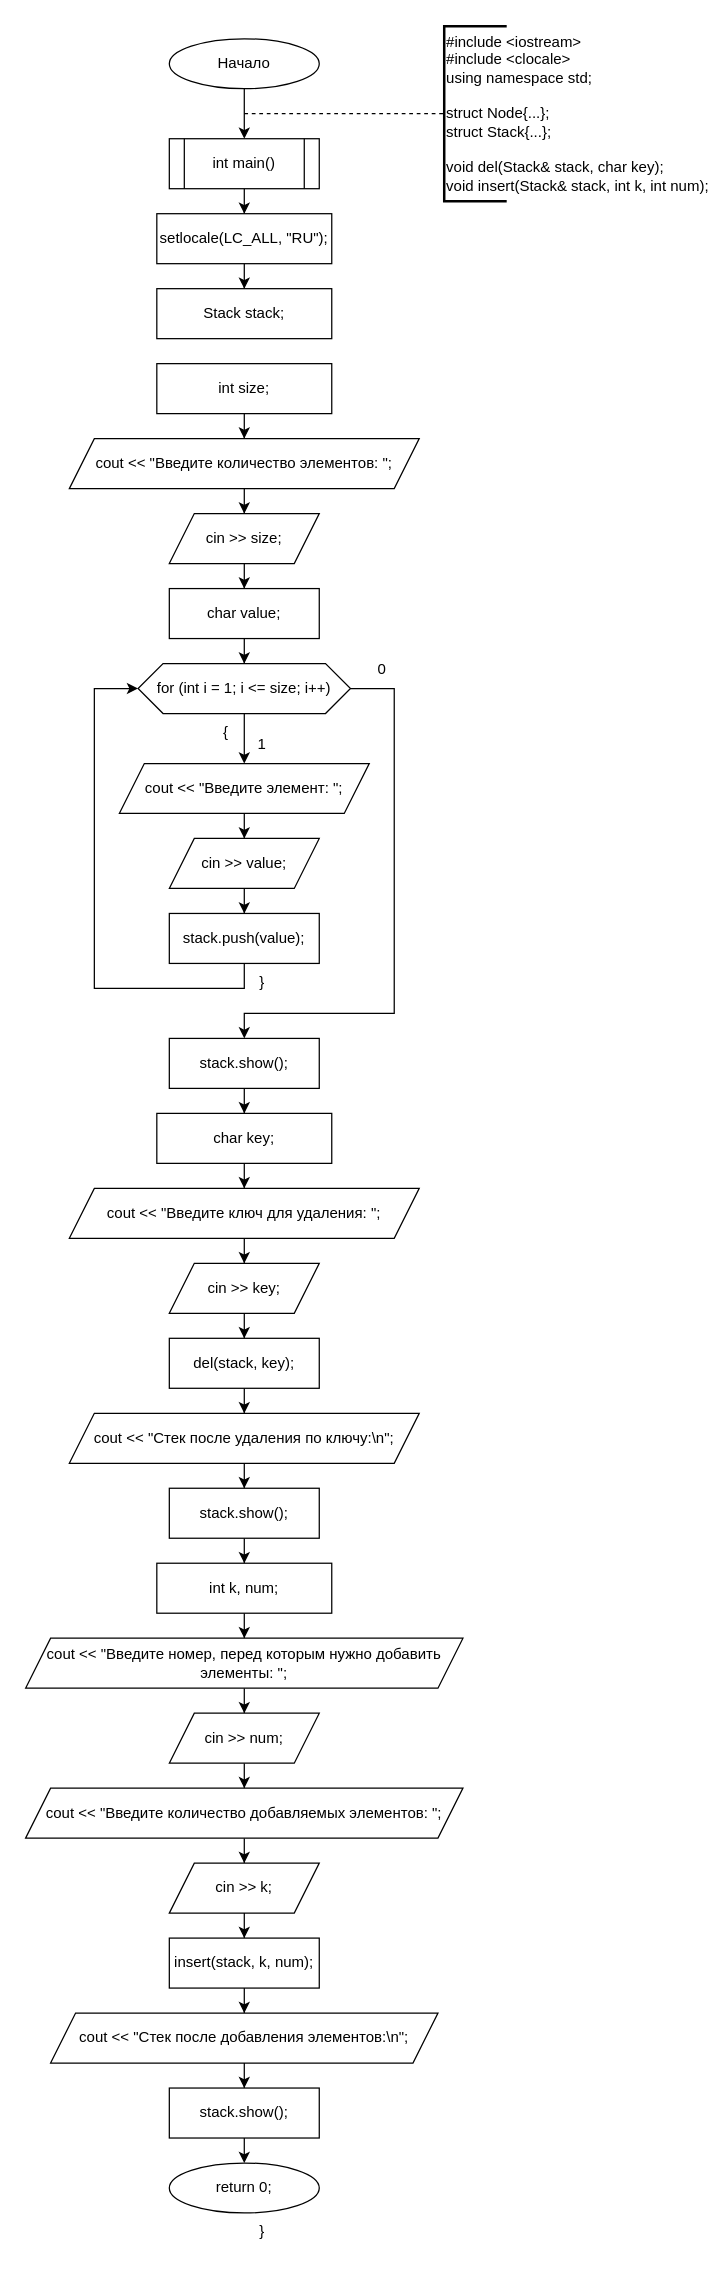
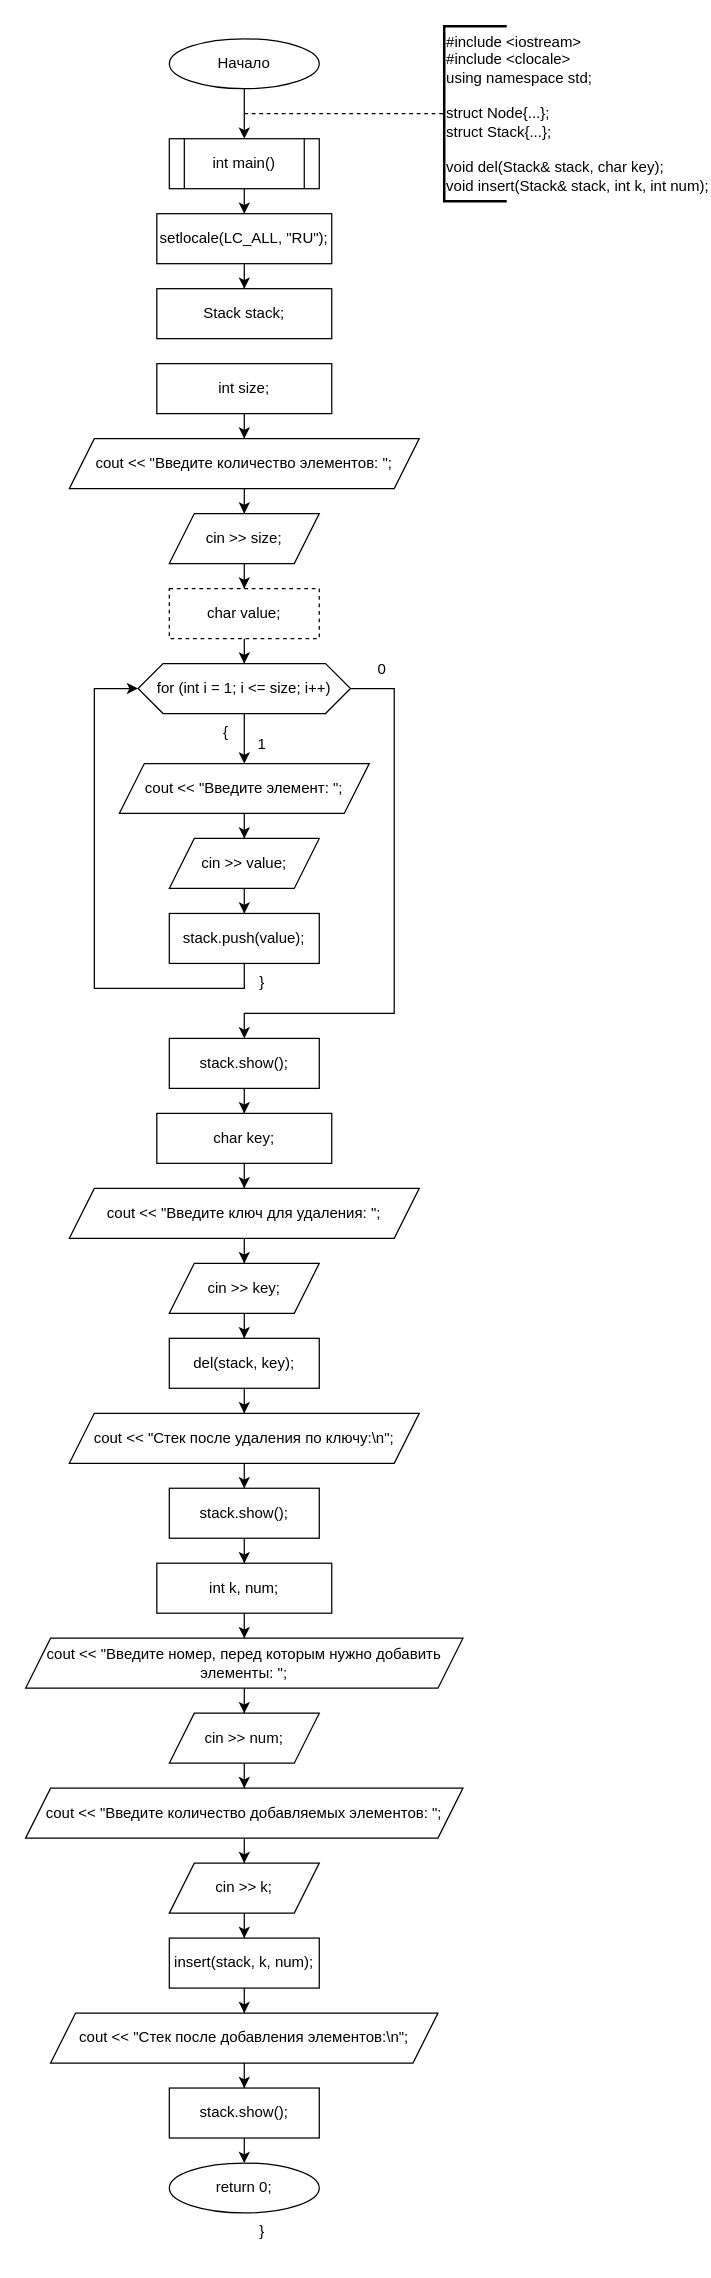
  <mxCell id="0" />
  <mxCell id="1" parent="0" />
  <mxCell id="2" value="" style="edgeStyle=orthogonalEdgeStyle;rounded=0;orthogonalLoop=1;jettySize=auto;html=1;" edge="1" parent="1" source="3" target="5"><mxGeometry relative="1" as="geometry" /></mxCell>
  <mxCell id="3" value="Начало" style="ellipse;whiteSpace=wrap;html=1;" vertex="1" parent="1"><mxGeometry x="135" y="30" width="120" height="40" as="geometry" /></mxCell>
  <mxCell id="4" value="" style="edgeStyle=orthogonalEdgeStyle;rounded=0;orthogonalLoop=1;jettySize=auto;html=1;" edge="1" parent="1" source="5" target="9"><mxGeometry relative="1" as="geometry" /></mxCell>
  <mxCell id="5" value="int main()" style="shape=process;whiteSpace=wrap;html=1;backgroundOutline=1;" vertex="1" parent="1"><mxGeometry x="135" y="110" width="120" height="40" as="geometry" /></mxCell>
  <mxCell id="6" value="" style="endArrow=none;dashed=1;html=1;rounded=0;" edge="1" parent="1" target="7"><mxGeometry width="50" height="50" relative="1" as="geometry"><mxPoint x="195" y="90" as="sourcePoint" /><mxPoint x="355" y="90" as="targetPoint" /></mxGeometry></mxCell>
  <mxCell id="7" value="&lt;div&gt;#include &amp;lt;iostream&amp;gt;&lt;/div&gt;&lt;div&gt;#include &amp;lt;clocale&amp;gt;&lt;/div&gt;&lt;div&gt;using namespace std;&lt;/div&gt;&lt;div&gt;&lt;br&gt;&lt;/div&gt;&lt;div&gt;struct Node{...};&lt;/div&gt;&lt;div&gt;struct Stack{...};&lt;/div&gt;&lt;div&gt;&lt;br&gt;&lt;/div&gt;&lt;div&gt;&lt;div&gt;void del(Stack&amp;amp; stack, char key);&lt;/div&gt;&lt;div&gt;void insert(Stack&amp;amp; stack, int k, int num);&lt;/div&gt;&lt;/div&gt;" style="strokeWidth=2;html=1;shape=mxgraph.flowchart.annotation_1;align=left;pointerEvents=1;" vertex="1" parent="1"><mxGeometry x="355" y="20" width="50" height="140" as="geometry" /></mxCell>
  <mxCell id="8" value="" style="edgeStyle=orthogonalEdgeStyle;rounded=0;orthogonalLoop=1;jettySize=auto;html=1;" edge="1" parent="1" source="9" target="10"><mxGeometry relative="1" as="geometry" /></mxCell>
  <mxCell id="9" value="setlocale(LC_ALL, &quot;RU&quot;);" style="whiteSpace=wrap;html=1;" vertex="1" parent="1"><mxGeometry x="125" y="170" width="140" height="40" as="geometry" /></mxCell>
  <mxCell id="10" value="Stack stack;" style="whiteSpace=wrap;html=1;" vertex="1" parent="1"><mxGeometry x="125" y="230" width="140" height="40" as="geometry" /></mxCell>
  <mxCell id="11" value="" style="edgeStyle=orthogonalEdgeStyle;rounded=0;orthogonalLoop=1;jettySize=auto;html=1;" edge="1" parent="1" source="12" target="14"><mxGeometry relative="1" as="geometry" /></mxCell>
  <mxCell id="12" value="int size;" style="whiteSpace=wrap;html=1;" vertex="1" parent="1"><mxGeometry x="125" y="290" width="140" height="40" as="geometry" /></mxCell>
  <mxCell id="13" value="" style="edgeStyle=orthogonalEdgeStyle;rounded=0;orthogonalLoop=1;jettySize=auto;html=1;" edge="1" parent="1" source="14" target="16"><mxGeometry relative="1" as="geometry" /></mxCell>
  <mxCell id="14" value="cout &lt;&lt; &quot;Введите количество элементов: &quot;;" style="shape=parallelogram;perimeter=parallelogramPerimeter;whiteSpace=wrap;html=1;fixedSize=1;" vertex="1" parent="1"><mxGeometry x="55" y="350" width="280" height="40" as="geometry" /></mxCell>
  <mxCell id="15" value="" style="edgeStyle=orthogonalEdgeStyle;rounded=0;orthogonalLoop=1;jettySize=auto;html=1;" edge="1" parent="1" source="16" target="18"><mxGeometry relative="1" as="geometry" /></mxCell>
  <mxCell id="16" value="cin &amp;gt;&amp;gt; size;" style="shape=parallelogram;perimeter=parallelogramPerimeter;whiteSpace=wrap;html=1;fixedSize=1;" vertex="1" parent="1"><mxGeometry x="135" y="410" width="120" height="40" as="geometry" /></mxCell>
  <mxCell id="17" value="" style="edgeStyle=orthogonalEdgeStyle;rounded=0;orthogonalLoop=1;jettySize=auto;html=1;" edge="1" parent="1" source="18" target="21"><mxGeometry relative="1" as="geometry" /></mxCell>
- <mxCell id="18" value="char value;" style="whiteSpace=wrap;html=1;" vertex="1" parent="1"><mxGeometry x="135" y="470" width="120" height="40" as="geometry" /></mxCell>
+ <mxCell id="18" value="char value;" style="whiteSpace=wrap;html=1;dashed=1;" vertex="1" parent="1"><mxGeometry x="135" y="470" width="120" height="40" as="geometry" /></mxCell>
  <mxCell id="19" value="" style="edgeStyle=orthogonalEdgeStyle;rounded=0;orthogonalLoop=1;jettySize=auto;html=1;" edge="1" parent="1" source="21" target="23"><mxGeometry relative="1" as="geometry" /></mxCell>
  <mxCell id="20" style="edgeStyle=orthogonalEdgeStyle;rounded=0;orthogonalLoop=1;jettySize=auto;html=1;entryX=0.5;entryY=0;entryDx=0;entryDy=0;" edge="1" parent="1" source="21" target="33"><mxGeometry relative="1" as="geometry"><mxPoint x="195" y="830" as="targetPoint" /><Array as="points"><mxPoint x="315" y="550" /><mxPoint x="315" y="810" /><mxPoint x="195" y="810" /></Array></mxGeometry></mxCell>
  <mxCell id="21" value="for (int i = 1; i &amp;lt;= size; i++)" style="shape=hexagon;perimeter=hexagonPerimeter2;whiteSpace=wrap;html=1;fixedSize=1;" vertex="1" parent="1"><mxGeometry x="110" y="530" width="170" height="40" as="geometry" /></mxCell>
  <mxCell id="22" value="" style="edgeStyle=orthogonalEdgeStyle;rounded=0;orthogonalLoop=1;jettySize=auto;html=1;" edge="1" parent="1" source="23" target="27"><mxGeometry relative="1" as="geometry" /></mxCell>
  <mxCell id="23" value="cout &amp;lt;&amp;lt; &quot;Введите элемент: &quot;;" style="shape=parallelogram;perimeter=parallelogramPerimeter;whiteSpace=wrap;html=1;fixedSize=1;" vertex="1" parent="1"><mxGeometry x="95" y="610" width="200" height="40" as="geometry" /></mxCell>
  <mxCell id="24" value="{" style="text;html=1;align=center;verticalAlign=middle;resizable=0;points=[];autosize=1;strokeColor=none;fillColor=none;" vertex="1" parent="1"><mxGeometry x="165" y="570" width="30" height="30" as="geometry" /></mxCell>
  <mxCell id="25" value="1" style="text;html=1;align=center;verticalAlign=middle;resizable=0;points=[];autosize=1;strokeColor=none;fillColor=none;" vertex="1" parent="1"><mxGeometry x="194" y="580" width="30" height="30" as="geometry" /></mxCell>
  <mxCell id="26" value="" style="edgeStyle=orthogonalEdgeStyle;rounded=0;orthogonalLoop=1;jettySize=auto;html=1;" edge="1" parent="1" source="27" target="29"><mxGeometry relative="1" as="geometry" /></mxCell>
  <mxCell id="27" value="cin &amp;gt;&amp;gt; value;" style="shape=parallelogram;perimeter=parallelogramPerimeter;whiteSpace=wrap;html=1;fixedSize=1;" vertex="1" parent="1"><mxGeometry x="135" y="670" width="120" height="40" as="geometry" /></mxCell>
  <mxCell id="28" style="edgeStyle=orthogonalEdgeStyle;rounded=0;orthogonalLoop=1;jettySize=auto;html=1;entryX=0;entryY=0.5;entryDx=0;entryDy=0;" edge="1" parent="1" source="29" target="21"><mxGeometry relative="1" as="geometry"><Array as="points"><mxPoint x="195" y="790" /><mxPoint x="75" y="790" /><mxPoint x="75" y="550" /></Array></mxGeometry></mxCell>
  <mxCell id="29" value="stack.push(value);" style="whiteSpace=wrap;html=1;" vertex="1" parent="1"><mxGeometry x="135" y="730" width="120" height="40" as="geometry" /></mxCell>
  <mxCell id="30" value="}" style="text;html=1;align=center;verticalAlign=middle;resizable=0;points=[];autosize=1;strokeColor=none;fillColor=none;" vertex="1" parent="1"><mxGeometry x="194" y="770" width="30" height="30" as="geometry" /></mxCell>
  <mxCell id="31" value="0" style="text;html=1;align=center;verticalAlign=middle;resizable=0;points=[];autosize=1;strokeColor=none;fillColor=none;" vertex="1" parent="1"><mxGeometry x="290" y="520" width="30" height="30" as="geometry" /></mxCell>
  <mxCell id="32" style="edgeStyle=orthogonalEdgeStyle;rounded=0;orthogonalLoop=1;jettySize=auto;html=1;entryX=0.5;entryY=0;entryDx=0;entryDy=0;" edge="1" parent="1" source="33" target="35"><mxGeometry relative="1" as="geometry" /></mxCell>
  <mxCell id="33" value="stack.show();" style="rounded=0;whiteSpace=wrap;html=1;" vertex="1" parent="1"><mxGeometry x="135" y="830" width="120" height="40" as="geometry" /></mxCell>
  <mxCell id="34" value="" style="edgeStyle=orthogonalEdgeStyle;rounded=0;orthogonalLoop=1;jettySize=auto;html=1;" edge="1" parent="1" source="35" target="37"><mxGeometry relative="1" as="geometry" /></mxCell>
  <mxCell id="35" value="char key;" style="whiteSpace=wrap;html=1;" vertex="1" parent="1"><mxGeometry x="125" y="890" width="140" height="40" as="geometry" /></mxCell>
  <mxCell id="36" value="" style="edgeStyle=orthogonalEdgeStyle;rounded=0;orthogonalLoop=1;jettySize=auto;html=1;" edge="1" parent="1" source="37" target="39"><mxGeometry relative="1" as="geometry" /></mxCell>
  <mxCell id="37" value="cout &amp;lt;&amp;lt; &quot;Введите ключ для удаления: &quot;;" style="shape=parallelogram;perimeter=parallelogramPerimeter;whiteSpace=wrap;html=1;fixedSize=1;" vertex="1" parent="1"><mxGeometry x="55" y="950" width="280" height="40" as="geometry" /></mxCell>
  <mxCell id="38" value="" style="edgeStyle=orthogonalEdgeStyle;rounded=0;orthogonalLoop=1;jettySize=auto;html=1;" edge="1" parent="1" source="39" target="41"><mxGeometry relative="1" as="geometry" /></mxCell>
  <mxCell id="39" value="cin &amp;gt;&amp;gt; key;" style="shape=parallelogram;perimeter=parallelogramPerimeter;whiteSpace=wrap;html=1;fixedSize=1;" vertex="1" parent="1"><mxGeometry x="135" y="1010" width="120" height="40" as="geometry" /></mxCell>
  <mxCell id="40" value="" style="edgeStyle=orthogonalEdgeStyle;rounded=0;orthogonalLoop=1;jettySize=auto;html=1;" edge="1" parent="1" source="41" target="43"><mxGeometry relative="1" as="geometry" /></mxCell>
  <mxCell id="41" value="del(stack, key);" style="whiteSpace=wrap;html=1;" vertex="1" parent="1"><mxGeometry x="135" y="1070" width="120" height="40" as="geometry" /></mxCell>
  <mxCell id="42" value="" style="edgeStyle=orthogonalEdgeStyle;rounded=0;orthogonalLoop=1;jettySize=auto;html=1;" edge="1" parent="1" source="43" target="45"><mxGeometry relative="1" as="geometry" /></mxCell>
  <mxCell id="43" value="cout &amp;lt;&amp;lt; &quot;Стек после удаления по ключу:\n&quot;;" style="shape=parallelogram;perimeter=parallelogramPerimeter;whiteSpace=wrap;html=1;fixedSize=1;" vertex="1" parent="1"><mxGeometry x="55" y="1130" width="280" height="40" as="geometry" /></mxCell>
  <mxCell id="44" style="edgeStyle=orthogonalEdgeStyle;rounded=0;orthogonalLoop=1;jettySize=auto;html=1;entryX=0.5;entryY=0;entryDx=0;entryDy=0;" edge="1" parent="1" source="45" target="47"><mxGeometry relative="1" as="geometry" /></mxCell>
  <mxCell id="45" value="stack.show();" style="whiteSpace=wrap;html=1;" vertex="1" parent="1"><mxGeometry x="135" y="1190" width="120" height="40" as="geometry" /></mxCell>
  <mxCell id="46" value="" style="edgeStyle=orthogonalEdgeStyle;rounded=0;orthogonalLoop=1;jettySize=auto;html=1;" edge="1" parent="1" source="47" target="49"><mxGeometry relative="1" as="geometry" /></mxCell>
  <mxCell id="47" value="int k, num;" style="whiteSpace=wrap;html=1;" vertex="1" parent="1"><mxGeometry x="125" y="1250" width="140" height="40" as="geometry" /></mxCell>
  <mxCell id="48" value="" style="edgeStyle=orthogonalEdgeStyle;rounded=0;orthogonalLoop=1;jettySize=auto;html=1;" edge="1" parent="1" source="49" target="51"><mxGeometry relative="1" as="geometry" /></mxCell>
  <mxCell id="49" value="cout &amp;lt;&amp;lt; &quot;Введите номер, перед которым нужно добавить элементы: &quot;;" style="shape=parallelogram;perimeter=parallelogramPerimeter;whiteSpace=wrap;html=1;fixedSize=1;" vertex="1" parent="1"><mxGeometry x="20" y="1310" width="350" height="40" as="geometry" /></mxCell>
  <mxCell id="50" style="edgeStyle=orthogonalEdgeStyle;rounded=0;orthogonalLoop=1;jettySize=auto;html=1;entryX=0.5;entryY=0;entryDx=0;entryDy=0;" edge="1" parent="1" source="51" target="53"><mxGeometry relative="1" as="geometry" /></mxCell>
  <mxCell id="51" value="cin &amp;gt;&amp;gt; num;" style="shape=parallelogram;perimeter=parallelogramPerimeter;whiteSpace=wrap;html=1;fixedSize=1;" vertex="1" parent="1"><mxGeometry x="135" y="1370" width="120" height="40" as="geometry" /></mxCell>
  <mxCell id="52" value="" style="edgeStyle=orthogonalEdgeStyle;rounded=0;orthogonalLoop=1;jettySize=auto;html=1;" edge="1" parent="1" source="53" target="55"><mxGeometry relative="1" as="geometry" /></mxCell>
  <mxCell id="53" value="cout &amp;lt;&amp;lt; &quot;Введите количество добавляемых элементов: &quot;;" style="shape=parallelogram;perimeter=parallelogramPerimeter;whiteSpace=wrap;html=1;fixedSize=1;" vertex="1" parent="1"><mxGeometry x="20" y="1430" width="350" height="40" as="geometry" /></mxCell>
  <mxCell id="54" style="edgeStyle=orthogonalEdgeStyle;rounded=0;orthogonalLoop=1;jettySize=auto;html=1;entryX=0.5;entryY=0;entryDx=0;entryDy=0;" edge="1" parent="1" source="55" target="57"><mxGeometry relative="1" as="geometry" /></mxCell>
  <mxCell id="55" value="cin &amp;gt;&amp;gt; k;" style="shape=parallelogram;perimeter=parallelogramPerimeter;whiteSpace=wrap;html=1;fixedSize=1;" vertex="1" parent="1"><mxGeometry x="135" y="1490" width="120" height="40" as="geometry" /></mxCell>
  <mxCell id="56" value="" style="edgeStyle=orthogonalEdgeStyle;rounded=0;orthogonalLoop=1;jettySize=auto;html=1;" edge="1" parent="1" source="57" target="59"><mxGeometry relative="1" as="geometry" /></mxCell>
  <mxCell id="57" value="insert(stack, k, num);" style="whiteSpace=wrap;html=1;" vertex="1" parent="1"><mxGeometry x="135" y="1550" width="120" height="40" as="geometry" /></mxCell>
  <mxCell id="58" value="" style="edgeStyle=orthogonalEdgeStyle;rounded=0;orthogonalLoop=1;jettySize=auto;html=1;" edge="1" parent="1" source="59" target="61"><mxGeometry relative="1" as="geometry" /></mxCell>
  <mxCell id="59" value="cout &amp;lt;&amp;lt; &quot;Стек после добавления элементов:\n&quot;;" style="shape=parallelogram;perimeter=parallelogramPerimeter;whiteSpace=wrap;html=1;fixedSize=1;" vertex="1" parent="1"><mxGeometry x="40" y="1610" width="310" height="40" as="geometry" /></mxCell>
  <mxCell id="60" style="edgeStyle=orthogonalEdgeStyle;rounded=0;orthogonalLoop=1;jettySize=auto;html=1;" edge="1" parent="1" source="61"><mxGeometry relative="1" as="geometry"><mxPoint x="195" y="1730" as="targetPoint" /></mxGeometry></mxCell>
  <mxCell id="61" value="stack.show();" style="whiteSpace=wrap;html=1;" vertex="1" parent="1"><mxGeometry x="135" y="1670" width="120" height="40" as="geometry" /></mxCell>
  <mxCell id="62" value="return 0;" style="ellipse;whiteSpace=wrap;html=1;" vertex="1" parent="1"><mxGeometry x="135" y="1730" width="120" height="40" as="geometry" /></mxCell>
  <mxCell id="63" value="}" style="text;html=1;align=center;verticalAlign=middle;resizable=0;points=[];autosize=1;strokeColor=none;fillColor=none;" vertex="1" parent="1"><mxGeometry x="194" y="1770" width="30" height="30" as="geometry" /></mxCell>
